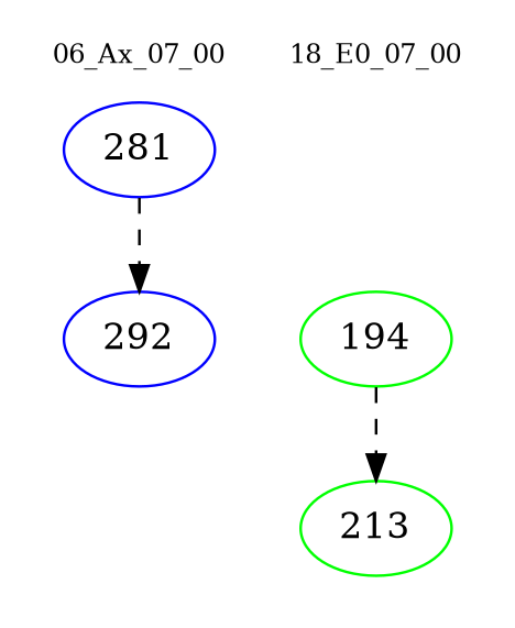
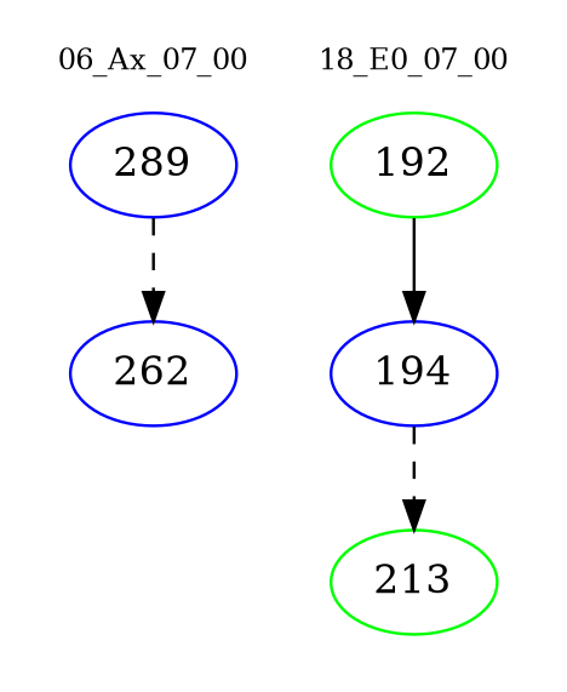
  digraph {
    node [color=blue]
    edge [color=black style=dashed]
-   n1 [label=281]
-   n2 [label=292]
-   n4 [color=green label=194]
+   n1 [label=289]
+   n2 [label=262]
+   n3 [color=green label=192]
+   n4 [label=194]
    n5 [color=green label=213]
    subgraph cluster_1 {
      color=white
      fontsize=10
      label="06_Ax_07_00"
      n1
      n2
    }
    subgraph cluster_2 {
      color=white
      fontsize=10
      label="18_E0_07_00"
+     n3
      n4
      n5
    }
    n1 -> n2
+   n3 -> n4 [style=solid]
    n4 -> n5
  }
